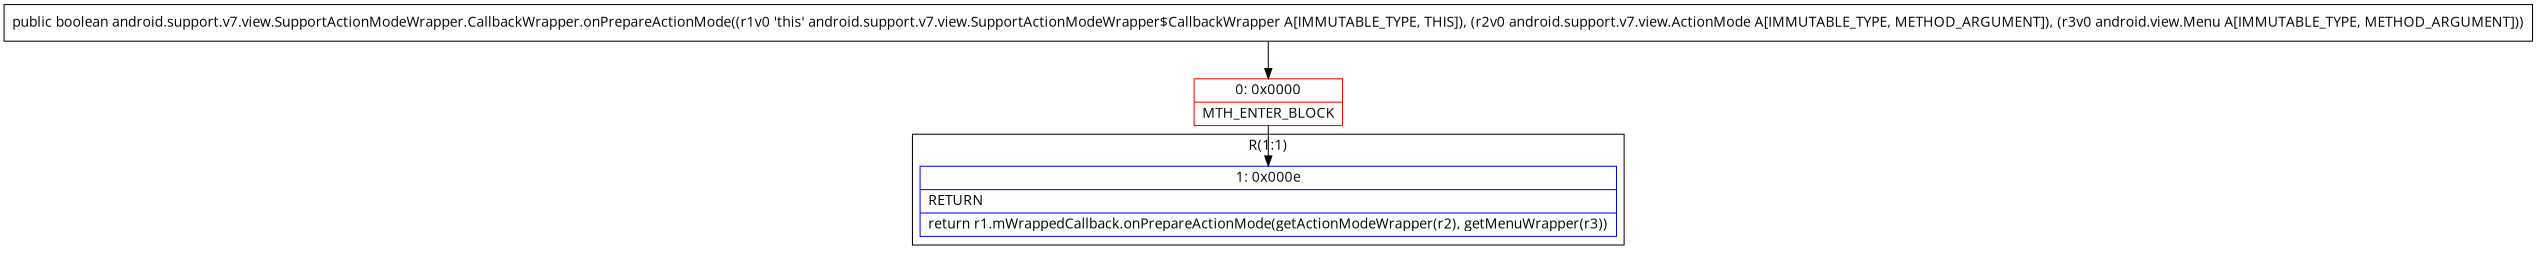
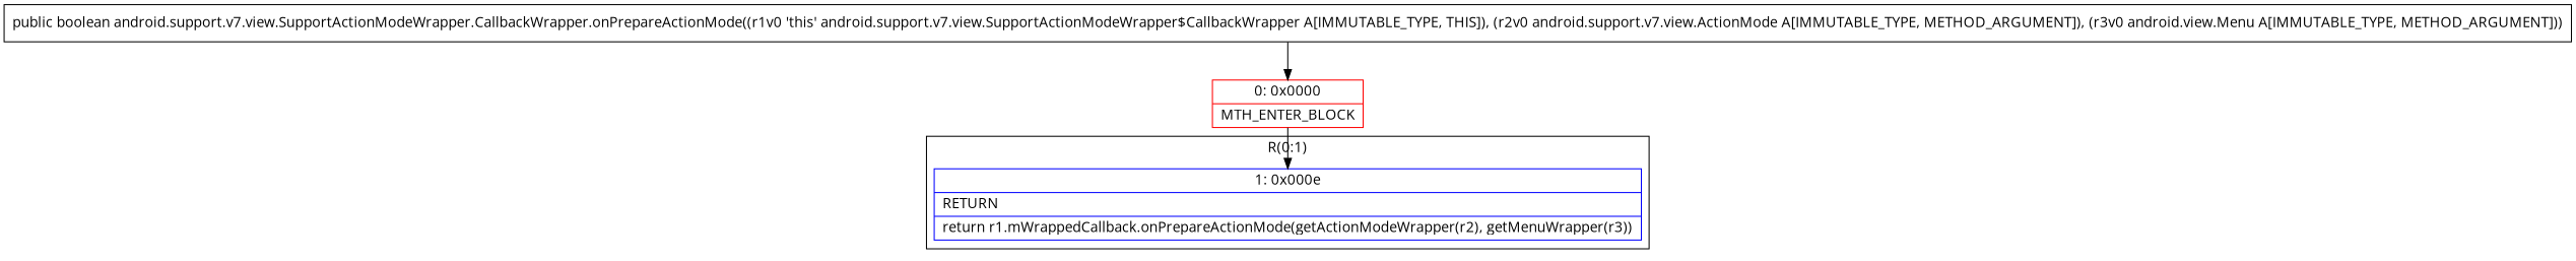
  digraph {
    fontname="Open Sans"
    node [shape=record fontname="Open Sans"]
    edge [fontname="Open Sans"]
    n1 [color=blue label="{1\:\ 0x000e|RETURN\l|return r1.mWrappedCallback.onPrepareActionMode(getActionModeWrapper(r2), getMenuWrapper(r3))\l}"]
    n2 [color=red label="{0\:\ 0x0000|MTH_ENTER_BLOCK\l}"]
    n3 [label="{public boolean android.support.v7.view.SupportActionModeWrapper.CallbackWrapper.onPrepareActionMode((r1v0 'this' android.support.v7.view.SupportActionModeWrapper$CallbackWrapper A[IMMUTABLE_TYPE, THIS]), (r2v0 android.support.v7.view.ActionMode A[IMMUTABLE_TYPE, METHOD_ARGUMENT]), (r3v0 android.view.Menu A[IMMUTABLE_TYPE, METHOD_ARGUMENT])) }"]
    subgraph cluster_1 {
-     label="R(1:1)"
+     label="R(0:1)"
      n1
    }
    n2 -> n1
    n3 -> n2
  }
